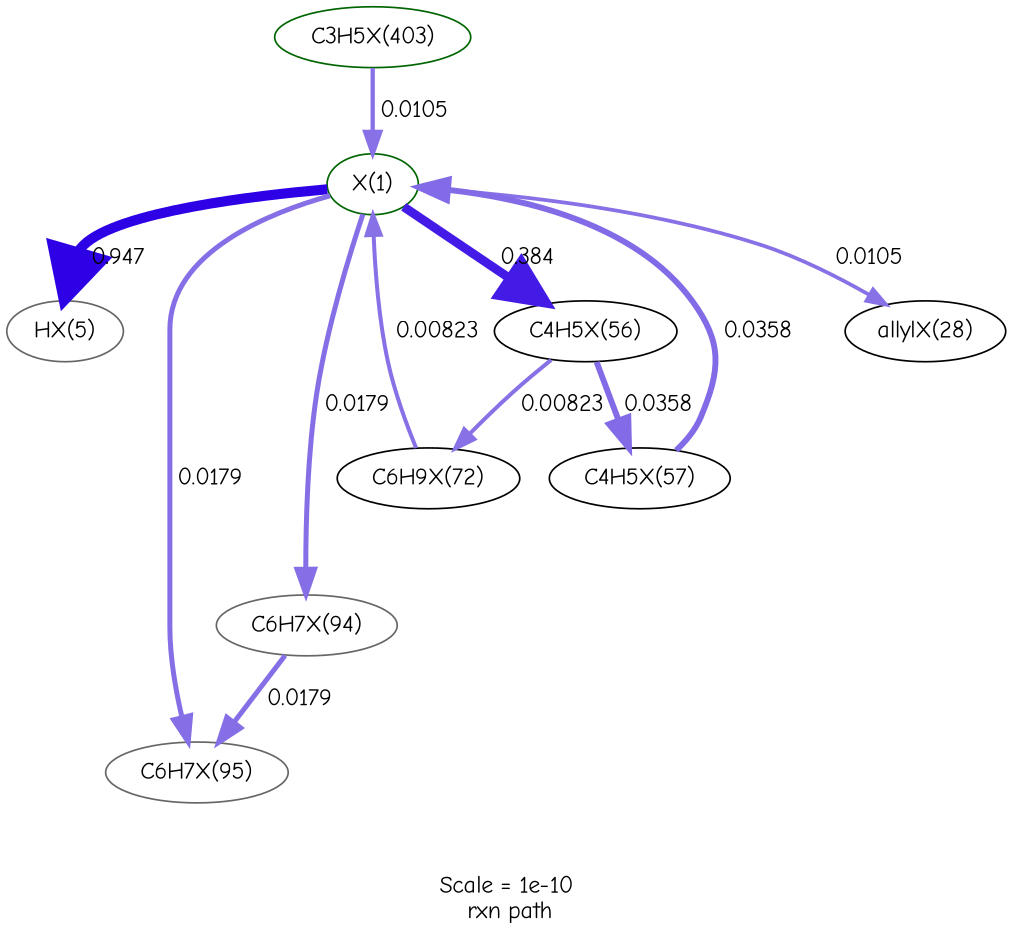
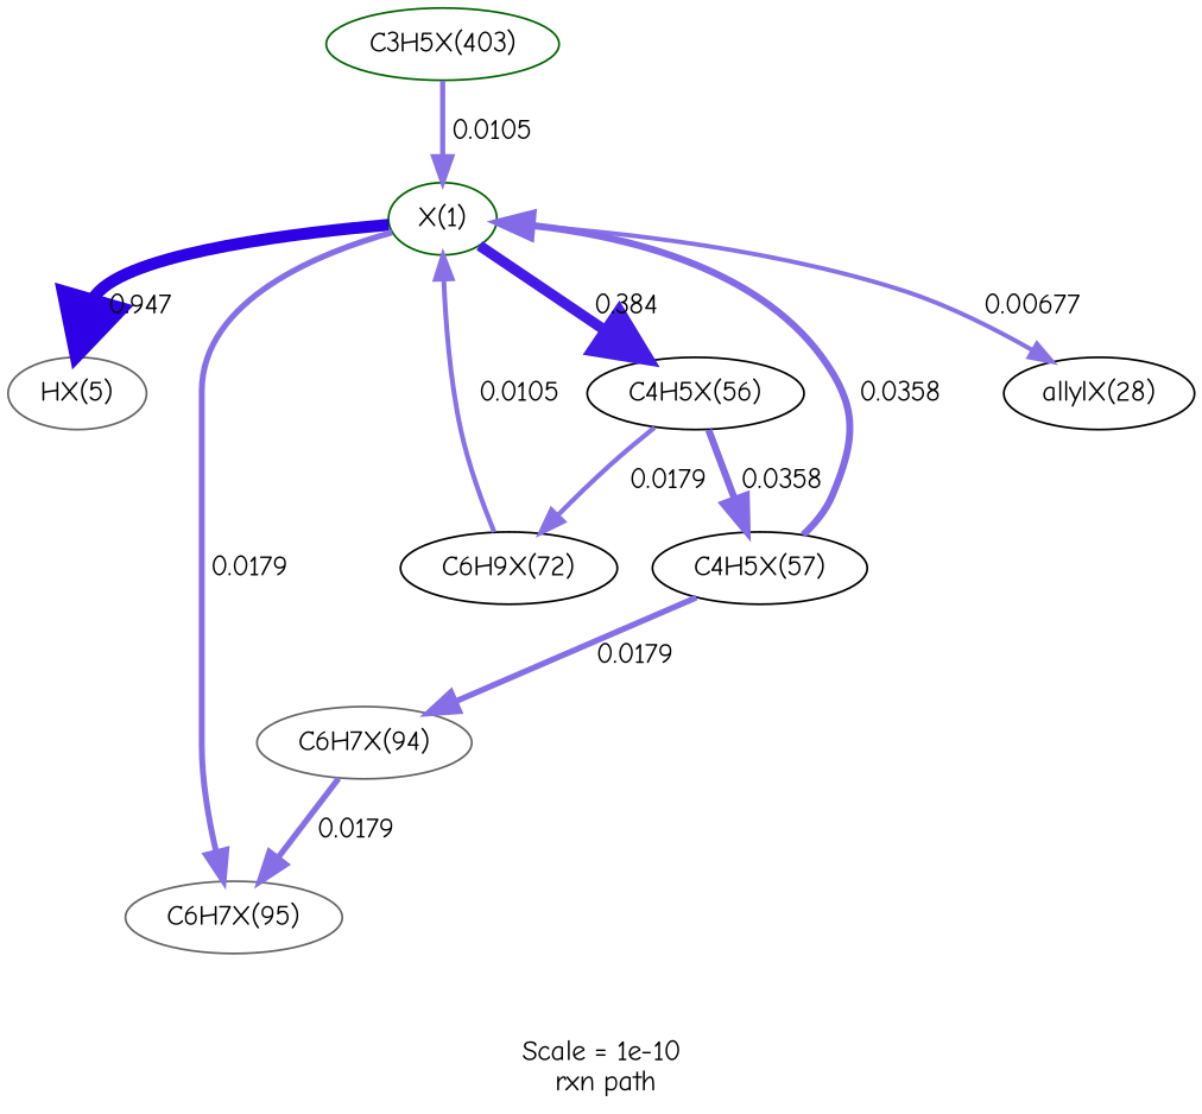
  digraph {
    fontname="Comic Neue"
    label="Scale = 1e-10\l rxn path"
    node [color=black fontname="Comic Neue"]
    edge [arrowsize=1.48 color="0.7, 0.518, 0.9" fontname="Comic Neue" style="setlinewidth(2.96)"]
    n1 [color=darkgreen label="X(1)"]
    n2 [color=gray40 label="HX(5)"]
    n3 [label="C4H5X(56)"]
    n4 [color=gray40 label="C6H7X(95)"]
    n5 [color=gray40 label="C6H7X(94)"]
    n6 [label="allylX(28)"]
    n7 [label="C4H5X(57)"]
    n8 [label="C6H9X(72)"]
    n9 [color=darkgreen label="C3H5X(403)"]
    n1 -> n2 [arrowsize=2.98 color="0.7, 1.45, 0.9" label=" 0.947" style="setlinewidth(5.96)"]
    n1 -> n3 [arrowsize=2.64 color="0.7, 0.884, 0.9" label=" 0.384" style="setlinewidth(5.28)"]
    n1 -> n4 [label=" 0.0179"]
-   n1 -> n5 [label=" 0.0179"]
-   n1 -> n6 [arrowsize=1.11 color="0.7, 0.507, 0.9" label=" 0.0105" style="setlinewidth(2.23)"]
+   n7 -> n5 [label=" 0.0179"]
+   n1 -> n6 [arrowsize=1.11 color="0.7, 0.507, 0.9" label=" 0.00677" style="setlinewidth(2.23)"]
    n3 -> n7 [arrowsize=1.74 color="0.7, 0.536, 0.9" label=" 0.0358" style="setlinewidth(3.49)"]
-   n3 -> n8 [arrowsize=1.19 color="0.7, 0.508, 0.9" label=" 0.00823" style="setlinewidth(2.38)"]
+   n3 -> n8 [arrowsize=1.19 color="0.7, 0.508, 0.9" label=" 0.0179" style="setlinewidth(2.38)"]
    n5 -> n4 [label=" 0.0179"]
    n7 -> n1 [arrowsize=1.74 color="0.7, 0.536, 0.9" label=" 0.0358" style="setlinewidth(3.49)"]
-   n8 -> n1 [arrowsize=1.19 color="0.7, 0.508, 0.9" label=" 0.00823" style="setlinewidth(2.38)"]
+   n8 -> n1 [arrowsize=1.19 color="0.7, 0.508, 0.9" label=" 0.0105" style="setlinewidth(2.38)"]
    n9 -> n1 [arrowsize=1.28 color="0.7, 0.51, 0.9" label=" 0.0105" style="setlinewidth(2.56)"]
  }
